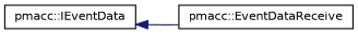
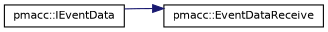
  digraph {
    rankdir=LR
    node [color=black fillcolor=white fontname=Helvetica fontsize=10 shape=record style=filled]
    n1 [height=0.2 label="pmacc::IEventData" width=0.4]
    n2 [height=0.2 label="pmacc::EventDataReceive" width=0.4]
-   n1 -> n2 [color=midnightblue dir=back fontname=Helvetica fontsize=10 labelfontname=Helvetica labelfontsize=10 style=solid]
+   n2 -> n1 [color=midnightblue dir=back fontname=Helvetica fontsize=10 labelfontname=Helvetica labelfontsize=10 style=solid]
  }
